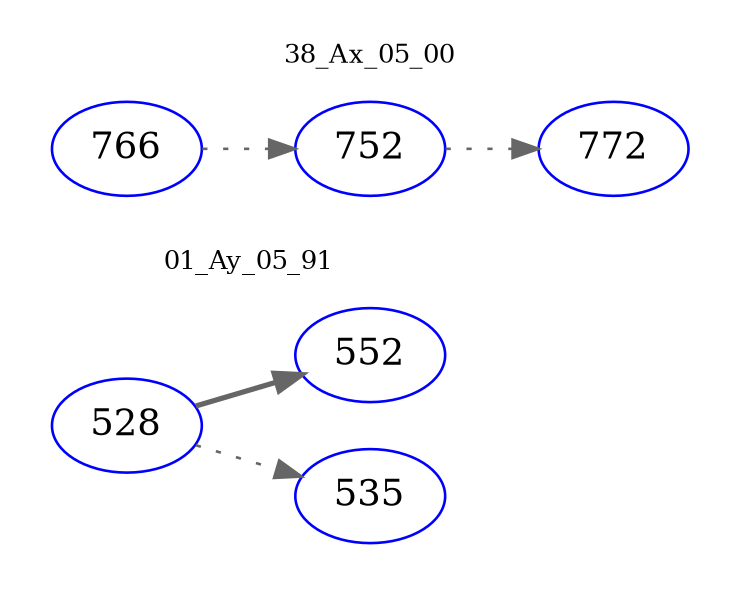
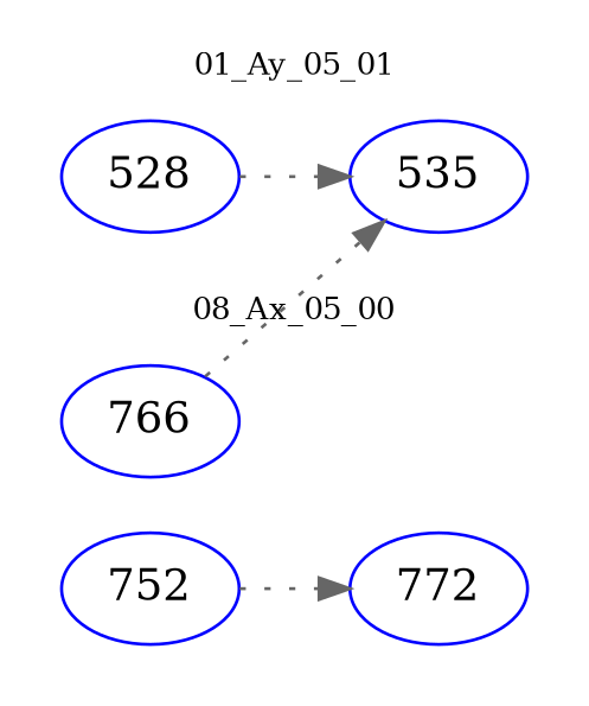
  digraph {
    rankdir=LR
    node [color=blue]
    edge [color=gray40 style=dotted]
    n1 [label=535]
    n2 [label=528]
-   n3 [label=552]
    n4 [label=766]
    n5 [label=752]
    n6 [label=772]
    subgraph cluster_1 {
      color=white
      fontsize=10
-     label="01_Ay_05_91"
+     label="01_Ay_05_01"
      n1
      n2
-     n3
    }
    subgraph cluster_2 {
      color=white
      fontsize=10
-     label="38_Ax_05_00"
+     label="08_Ax_05_00"
      n4
      n5
      n6
    }
    n2 -> n1
-   n2 -> n3 [style=bold]
-   n4 -> n5
+   n4 -> n1
    n5 -> n6
  }
